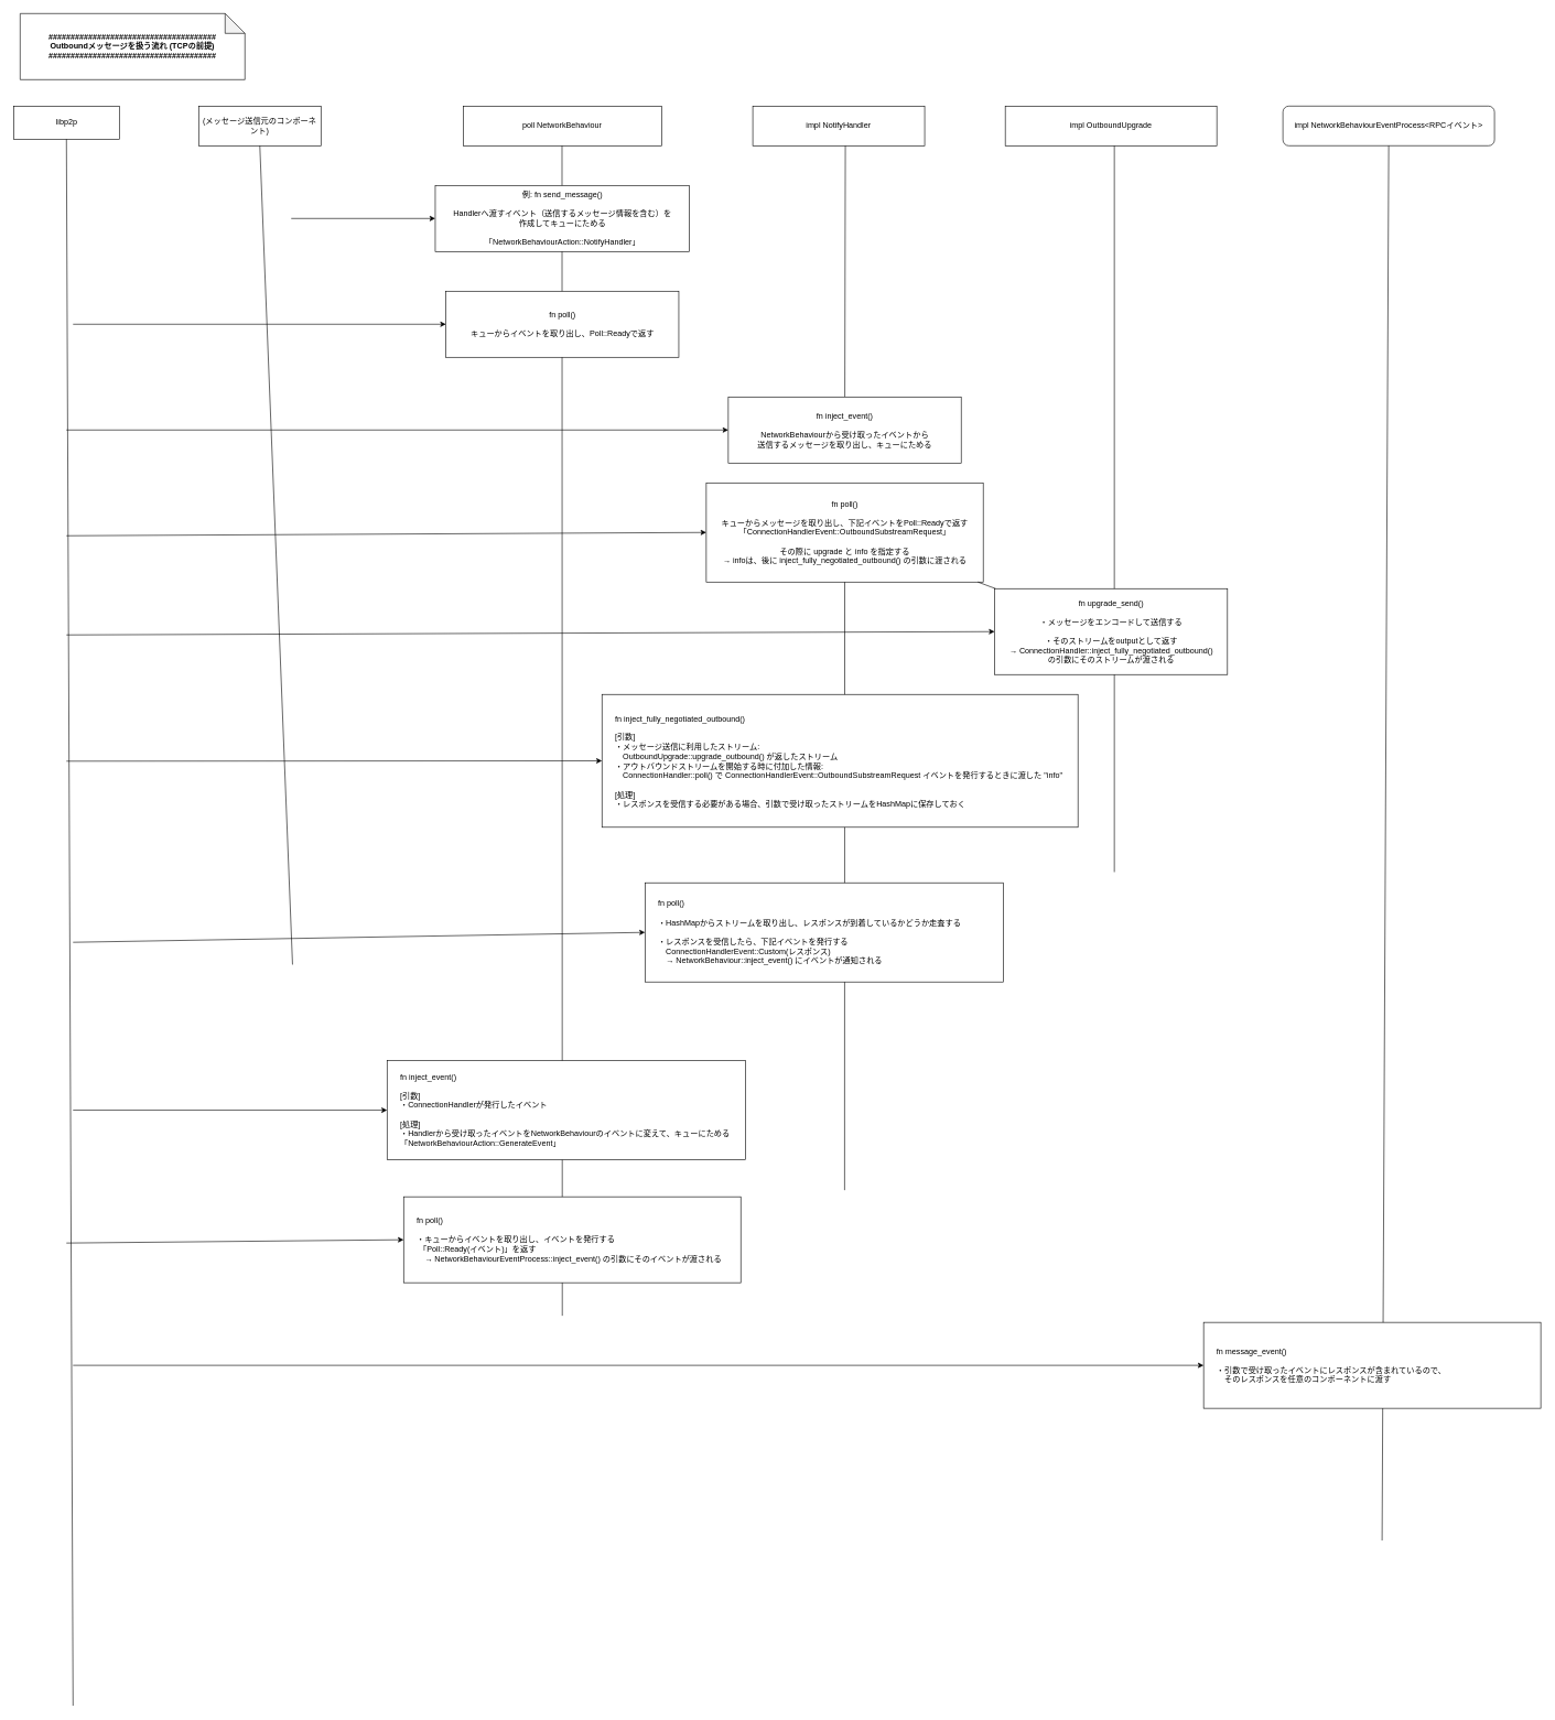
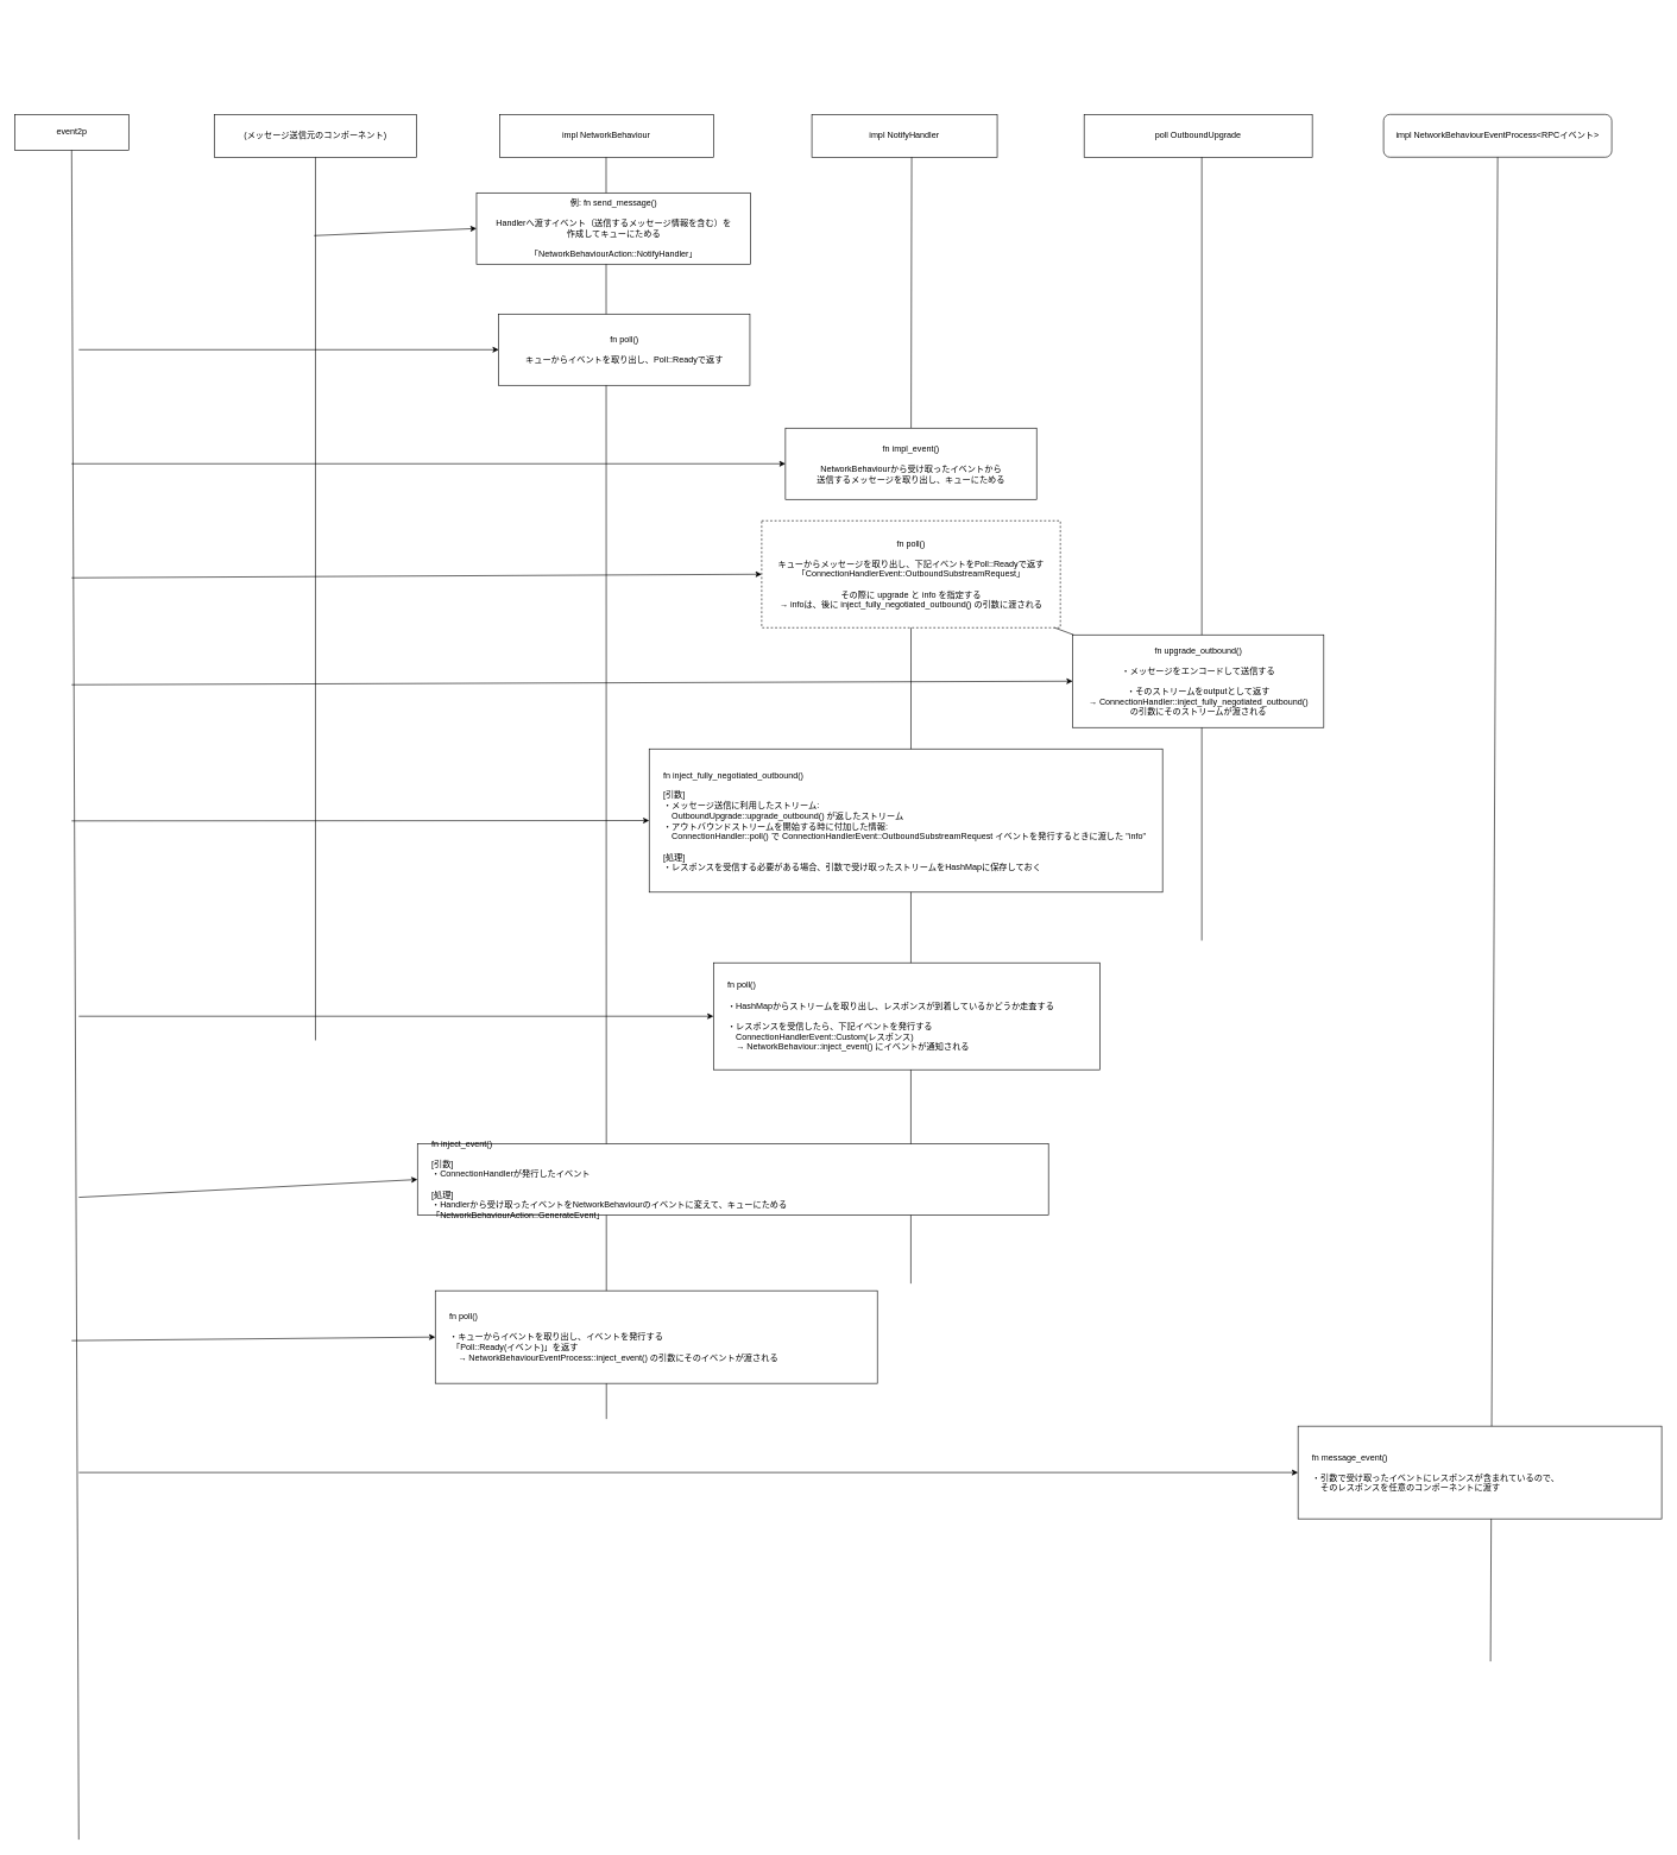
  <mxCell id="0" />
  <mxCell id="1" parent="0" />
- <mxCell id="2" value="(メッセージ送信元のコンポーネント)" style="rounded=0;whiteSpace=wrap;html=1;" parent="1" vertex="1"><mxGeometry x="300" y="160" width="185" height="60" as="geometry" /></mxCell>
- <mxCell id="3" value="poll NetworkBehaviour" style="rounded=0;whiteSpace=wrap;html=1;" parent="1" vertex="1"><mxGeometry x="700.12" y="160" width="300" height="60" as="geometry" /></mxCell>
+ <mxCell id="2" value="(メッセージ送信元のコンポーネント)" style="rounded=0;whiteSpace=wrap;html=1;" parent="1" vertex="1"><mxGeometry y="160" width="284" height="60" as="geometry" x="300" /></mxCell>
+ <mxCell id="3" value="impl NetworkBehaviour" style="rounded=0;whiteSpace=wrap;html=1;" parent="1" vertex="1"><mxGeometry x="700.12" y="160" width="300" height="60" as="geometry" /></mxCell>
  <mxCell id="4" value="" style="endArrow=classic;html=1;entryX=0;entryY=0.5;entryDx=0;entryDy=0;" parent="1" target="12" edge="1"><mxGeometry width="50" height="50" relative="1" as="geometry"><mxPoint x="440" y="330" as="sourcePoint" /><mxPoint x="684.5" y="530" as="targetPoint" /></mxGeometry></mxCell>
  <mxCell id="5" value="" style="endArrow=none;html=1;" parent="1" edge="1"><mxGeometry width="50" height="50" relative="1" as="geometry"><mxPoint x="850" y="1990" as="sourcePoint" /><mxPoint x="849.62" y="220" as="targetPoint" /></mxGeometry></mxCell>
- <mxCell id="6" value="######################################&lt;br&gt;Outboundメッセージを扱う流れ (TCPの前提)&lt;br&gt;######################################" style="shape=note;whiteSpace=wrap;html=1;backgroundOutline=1;darkOpacity=0.05;fontStyle=1" parent="1" vertex="1"><mxGeometry x="30" y="20" width="340" height="100" as="geometry" /></mxCell>
  <mxCell id="7" value="impl NotifyHandler" style="rounded=0;whiteSpace=wrap;html=1;" parent="1" vertex="1"><mxGeometry x="1138.12" y="160" width="260" height="60" as="geometry" /></mxCell>
  <mxCell id="8" value="" style="endArrow=none;html=1;startArrow=none;" parent="1" source="17" edge="1"><mxGeometry width="50" height="50" relative="1" as="geometry"><mxPoint x="1278.12" y="1220" as="sourcePoint" /><mxPoint x="1278.12" y="220" as="targetPoint" /></mxGeometry></mxCell>
- <mxCell id="9" value="impl OutboundUpgrade" style="rounded=0;whiteSpace=wrap;html=1;" parent="1" vertex="1"><mxGeometry x="1520" y="160" width="320" height="60" as="geometry" /></mxCell>
+ <mxCell id="9" value="poll OutboundUpgrade" style="rounded=0;whiteSpace=wrap;html=1;" parent="1" vertex="1"><mxGeometry x="1520" y="160" width="320" height="60" as="geometry" /></mxCell>
  <mxCell id="10" value="" style="endArrow=none;html=1;" parent="1" edge="1"><mxGeometry width="50" height="50" relative="1" as="geometry"><mxPoint x="1685" y="1318.824" as="sourcePoint" /><mxPoint x="1685.01" y="220" as="targetPoint" /></mxGeometry></mxCell>
  <mxCell id="11" value="" style="endArrow=none;html=1;entryX=0.5;entryY=1;entryDx=0;entryDy=0;" parent="1" target="2" edge="1"><mxGeometry width="50" height="50" relative="1" as="geometry"><mxPoint x="442" y="1458.824" as="sourcePoint" /><mxPoint x="442" y="390" as="targetPoint" /></mxGeometry></mxCell>
- <mxCell id="12" value="例: fn send_message()&lt;br&gt;&lt;br&gt;Handlerへ渡すイベント（送信するメッセージ情報を含む）を&lt;br&gt;作成してキューにためる&lt;br&gt;&lt;br&gt;「NetworkBehaviourAction::NotifyHandler」" style="html=1;dashed=0;whitespace=wrap;" parent="1" vertex="1"><mxGeometry x="657.87" y="280" width="384.5" height="100" as="geometry" /></mxCell>
- <mxCell id="13" value="fn poll()&lt;br&gt;&lt;br&gt;キューからイベントを取り出し、Poll::Readyで返す" style="html=1;dashed=0;whitespace=wrap;" parent="1" vertex="1"><mxGeometry x="673.99" y="440" width="352.25" height="100" as="geometry" /></mxCell>
+ <mxCell id="12" value="例: fn send_message()&lt;br&gt;&lt;br&gt;Handlerへ渡すイベント（送信するメッセージ情報を含む）を&lt;br&gt;作成してキューにためる&lt;br&gt;&lt;br&gt;「NetworkBehaviourAction::NotifyHandler」" style="html=1;dashed=0;whitespace=wrap;" parent="1" vertex="1"><mxGeometry x="667.87" y="270" width="384.5" height="100" as="geometry" /></mxCell>
+ <mxCell id="13" value="fn poll()&lt;br&gt;&lt;br&gt;キューからイベントを取り出し、Poll::Readyで返す" style="html=1;dashed=0;whitespace=wrap;" parent="1" vertex="1"><mxGeometry x="698.99" y="440" width="352.25" height="100" as="geometry" /></mxCell>
  <mxCell id="14" value="" style="endArrow=classic;html=1;entryX=0;entryY=0.5;entryDx=0;entryDy=0;" parent="1" target="13" edge="1"><mxGeometry width="50" height="50" relative="1" as="geometry"><mxPoint x="110" y="490" as="sourcePoint" /><mxPoint x="917.75" y="530" as="targetPoint" /></mxGeometry></mxCell>
- <mxCell id="15" value="fn poll()&lt;br&gt;&lt;br&gt;キューからメッセージを取り出し、下記イベントをPoll::Readyで返す&lt;br&gt;「ConnectionHandlerEvent::OutboundSubstreamRequest」&lt;br&gt;&lt;br&gt;その際に upgrade と info を指定する&lt;br&gt;→ infoは、後に&amp;nbsp;inject_fully_negotiated_outbound() の引数に渡される" style="html=1;dashed=0;whitespace=wrap;" parent="1" vertex="1"><mxGeometry x="1067.8" y="730" width="418.88" height="150" as="geometry" /></mxCell>
+ <mxCell id="15" value="fn poll()&lt;br&gt;&lt;br&gt;キューからメッセージを取り出し、下記イベントをPoll::Readyで返す&lt;br&gt;「ConnectionHandlerEvent::OutboundSubstreamRequest」&lt;br&gt;&lt;br&gt;その際に upgrade と info を指定する&lt;br&gt;→ infoは、後に&amp;nbsp;inject_fully_negotiated_outbound() の引数に渡される" style="html=1;dashed=1;whitespace=wrap;" parent="1" vertex="1"><mxGeometry x="1067.8" y="730" width="418.88" height="150" as="geometry" /></mxCell>
  <mxCell id="16" value="" style="endArrow=none;html=1;" parent="1" target="15" edge="1"><mxGeometry width="50" height="50" relative="1" as="geometry"><mxPoint x="1277" y="1800" as="sourcePoint" /><mxPoint x="1500" y="230" as="targetPoint" /></mxGeometry></mxCell>
- <mxCell id="17" value="fn inject_event()&lt;br&gt;&lt;br&gt;NetworkBehaviourから受け取ったイベントから&lt;br&gt;送信するメッセージを取り出し、キューにためる" style="html=1;dashed=0;whitespace=wrap;" parent="1" vertex="1"><mxGeometry x="1101.12" y="600" width="352.25" height="100" as="geometry" /></mxCell>
+ <mxCell id="17" value="fn impl_event()&lt;br&gt;&lt;br&gt;NetworkBehaviourから受け取ったイベントから&lt;br&gt;送信するメッセージを取り出し、キューにためる" style="html=1;dashed=0;whitespace=wrap;" parent="1" vertex="1"><mxGeometry x="1101.12" y="600" width="352.25" height="100" as="geometry" /></mxCell>
  <mxCell id="18" value="" style="endArrow=none;html=1;startArrow=none;" parent="1" source="15" target="21" edge="1"><mxGeometry width="50" height="50" relative="1" as="geometry"><mxPoint x="1274.47" y="1030" as="sourcePoint" /><mxPoint x="1278.12" y="220" as="targetPoint" /></mxGeometry></mxCell>
- <mxCell id="19" value="libp2p" style="html=1;dashed=0;whitespace=wrap;" parent="1" vertex="1"><mxGeometry x="20" y="160" width="160" height="50" as="geometry" /></mxCell>
+ <mxCell id="19" value="event2p" style="html=1;dashed=0;whitespace=wrap;" parent="1" vertex="1"><mxGeometry x="20" y="160" width="160" height="50" as="geometry" /></mxCell>
  <mxCell id="20" value="" style="endArrow=none;html=1;entryX=0.5;entryY=1;entryDx=0;entryDy=0;" parent="1" target="19" edge="1"><mxGeometry width="50" height="50" relative="1" as="geometry"><mxPoint x="110" y="2580" as="sourcePoint" /><mxPoint x="551" y="390" as="targetPoint" /></mxGeometry></mxCell>
- <mxCell id="21" value="fn upgrade_send()&lt;br&gt;&lt;br&gt;・メッセージをエンコードして送信する&lt;br&gt;&lt;br&gt;・そのストリームをoutputとして返す&lt;br&gt;→ ConnectionHandler::inject_fully_negotiated_outbound()&lt;br&gt;の引数にそのストリームが渡される" style="html=1;dashed=0;whitespace=wrap;" parent="1" vertex="1"><mxGeometry x="1503.88" y="890" width="352.25" height="130" as="geometry" /></mxCell>
+ <mxCell id="21" value="fn upgrade_outbound()&lt;br&gt;&lt;br&gt;・メッセージをエンコードして送信する&lt;br&gt;&lt;br&gt;・そのストリームをoutputとして返す&lt;br&gt;→ ConnectionHandler::inject_fully_negotiated_outbound()&lt;br&gt;の引数にそのストリームが渡される" style="html=1;dashed=0;whitespace=wrap;" parent="1" vertex="1"><mxGeometry x="1503.88" y="890" width="352.25" height="130" as="geometry" /></mxCell>
  <mxCell id="22" value="" style="endArrow=classic;html=1;entryX=0;entryY=0.5;entryDx=0;entryDy=0;" parent="1" target="17" edge="1"><mxGeometry width="50" height="50" relative="1" as="geometry"><mxPoint x="100" y="650" as="sourcePoint" /><mxPoint x="868.88" y="740" as="targetPoint" /></mxGeometry></mxCell>
  <mxCell id="23" value="" style="endArrow=classic;html=1;entryX=0;entryY=0.5;entryDx=0;entryDy=0;" parent="1" target="15" edge="1"><mxGeometry width="50" height="50" relative="1" as="geometry"><mxPoint x="100" y="810" as="sourcePoint" /><mxPoint x="1331.88" y="900" as="targetPoint" /></mxGeometry></mxCell>
  <mxCell id="24" value="" style="endArrow=classic;html=1;entryX=0;entryY=0.5;entryDx=0;entryDy=0;" parent="1" target="21" edge="1"><mxGeometry width="50" height="50" relative="1" as="geometry"><mxPoint x="100" y="960" as="sourcePoint" /><mxPoint x="1333" y="1100" as="targetPoint" /></mxGeometry></mxCell>
  <mxCell id="25" value="fn inject_fully_negotiated_outbound()&lt;br&gt;&lt;br&gt;&lt;div&gt;&lt;span&gt;[引数]&lt;/span&gt;&lt;/div&gt;&lt;div&gt;&lt;span&gt;・メッセージ送信に利用したストリーム:&lt;/span&gt;&lt;/div&gt;&lt;div&gt;&lt;span&gt;　OutboundUpgrade::upgrade_outbound() が返したストリーム&lt;/span&gt;&lt;/div&gt;&lt;div&gt;&lt;span&gt;・アウトバウンドストリームを開始する時に付加した情報:&amp;nbsp;&lt;/span&gt;&lt;/div&gt;&lt;div&gt;&lt;span&gt;　ConnectionHandler::poll() で&amp;nbsp;&lt;/span&gt;&lt;span&gt;ConnectionHandlerEvent::OutboundSubstreamRequest イベントを発行するときに渡した &quot;info&quot;&lt;/span&gt;&lt;/div&gt;&lt;div&gt;&lt;span&gt;&lt;br&gt;&lt;/span&gt;&lt;/div&gt;&lt;div&gt;&lt;span&gt;[処理]&lt;/span&gt;&lt;/div&gt;&lt;div&gt;&lt;span&gt;・レスポンスを受信する必要がある場合、引数で受け取ったストリームをHashMapに保存しておく&lt;/span&gt;&lt;/div&gt;" style="html=1;dashed=0;whitespace=wrap;align=left;spacing=20;" vertex="1" parent="1"><mxGeometry x="910" y="1050" width="720" height="201" as="geometry" /></mxCell>
  <mxCell id="26" value="" style="endArrow=classic;html=1;entryX=0;entryY=0.5;entryDx=0;entryDy=0;" edge="1" parent="1" target="25"><mxGeometry width="50" height="50" relative="1" as="geometry"><mxPoint x="100" y="1151" as="sourcePoint" /><mxPoint x="1077.8" y="815" as="targetPoint" /></mxGeometry></mxCell>
- <mxCell id="27" value="fn poll()&lt;br&gt;&lt;br&gt;・HashMapからストリームを取り出し、レスポンスが到着しているかどうか走査する&lt;br&gt;&lt;br&gt;・レスポンスを受信したら、下記イベントを発行する&lt;br&gt;　ConnectionHandlerEvent::Custom(レスポンス)&lt;br&gt;　→ NetworkBehaviour::inject_event() にイベントが通知される" style="html=1;dashed=0;whitespace=wrap;align=left;spacing=20;" vertex="1" parent="1"><mxGeometry x="975.12" y="1335" width="542.2" height="150" as="geometry" /></mxCell>
- <mxCell id="28" value="fn inject_event()&lt;br&gt;&lt;br&gt;[引数]&lt;br&gt;・ConnectionHandlerが発行したイベント&lt;br&gt;&lt;br&gt;[処理]&lt;br&gt;・&lt;span style=&quot;text-align: center&quot;&gt;Handlerから受け取ったイベントを&lt;/span&gt;&lt;span style=&quot;text-align: center&quot;&gt;NetworkBehaviourのイベントに変えて、キューにためる&lt;/span&gt;&lt;br style=&quot;text-align: center&quot;&gt;&lt;span style=&quot;text-align: center&quot;&gt;「NetworkBehaviourAction::GenerateEvent」&lt;/span&gt;" style="html=1;dashed=0;whitespace=wrap;align=left;spacing=20;" vertex="1" parent="1"><mxGeometry x="585" y="1604" width="542.2" height="150" as="geometry" /></mxCell>
- <mxCell id="29" value="fn poll()&lt;br&gt;&lt;br&gt;・キューからイベントを取り出し、イベントを発行する&lt;br&gt;&amp;nbsp;「Poll::Ready(イベント)」を返す&lt;br&gt;　→&amp;nbsp;NetworkBehaviourEventProcess::inject_event() の引数にそのイベントが渡される" style="html=1;dashed=0;whitespace=wrap;align=left;spacing=20;" vertex="1" parent="1"><mxGeometry x="610" y="1810" width="510" height="130" as="geometry" /></mxCell>
+ <mxCell id="27" value="fn poll()&lt;br&gt;&lt;br&gt;・HashMapからストリームを取り出し、レスポンスが到着しているかどうか走査する&lt;br&gt;&lt;br&gt;・レスポンスを受信したら、下記イベントを発行する&lt;br&gt;　ConnectionHandlerEvent::Custom(レスポンス)&lt;br&gt;　→ NetworkBehaviour::inject_event() にイベントが通知される" style="html=1;dashed=0;whitespace=wrap;align=left;spacing=20;" vertex="1" parent="1"><mxGeometry x="1000.12" y="1350" width="542.2" height="150" as="geometry" /></mxCell>
+ <mxCell id="28" value="fn inject_event()&lt;br&gt;&lt;br&gt;[引数]&lt;br&gt;・ConnectionHandlerが発行したイベント&lt;br&gt;&lt;br&gt;[処理]&lt;br&gt;・&lt;span style=&quot;text-align: center&quot;&gt;Handlerから受け取ったイベントを&lt;/span&gt;&lt;span style=&quot;text-align: center&quot;&gt;NetworkBehaviourのイベントに変えて、キューにためる&lt;/span&gt;&lt;br style=&quot;text-align: center&quot;&gt;&lt;span style=&quot;text-align: center&quot;&gt;「NetworkBehaviourAction::GenerateEvent」&lt;/span&gt;" style="html=1;dashed=0;whitespace=wrap;align=left;spacing=20;" vertex="1" parent="1"><mxGeometry x="585" y="1604" width="885" height="100" as="geometry" /></mxCell>
+ <mxCell id="29" value="fn poll()&lt;br&gt;&lt;br&gt;・キューからイベントを取り出し、イベントを発行する&lt;br&gt;&amp;nbsp;「Poll::Ready(イベント)」を返す&lt;br&gt;　→&amp;nbsp;NetworkBehaviourEventProcess::inject_event() の引数にそのイベントが渡される" style="html=1;dashed=0;whitespace=wrap;align=left;spacing=20;" vertex="1" parent="1"><mxGeometry x="610" y="1810" width="620" height="130" as="geometry" /></mxCell>
  <mxCell id="30" value="impl&amp;nbsp;NetworkBehaviourEventProcess&amp;lt;RPCイベント&amp;gt;" style="whiteSpace=wrap;html=1;rounded=1;" vertex="1" parent="1"><mxGeometry x="1940" y="160" width="320" height="60" as="geometry" /></mxCell>
  <mxCell id="31" value="" style="endArrow=none;html=1;entryX=0.5;entryY=1;entryDx=0;entryDy=0;" edge="1" parent="1" target="30"><mxGeometry width="50" height="50" relative="1" as="geometry"><mxPoint x="2090" y="2330" as="sourcePoint" /><mxPoint x="2190.01" y="270" as="targetPoint" /></mxGeometry></mxCell>
  <mxCell id="32" value="fn message_event()&lt;br&gt;&lt;br&gt;・引数で受け取ったイベントにレスポンスが含まれているので、&lt;br&gt;　そのレスポンスを任意のコンポーネントに渡す" style="html=1;dashed=0;whitespace=wrap;align=left;spacing=20;" vertex="1" parent="1"><mxGeometry x="1820" y="2000" width="510" height="130" as="geometry" /></mxCell>
  <mxCell id="33" value="" style="endArrow=classic;html=1;entryX=0;entryY=0.5;entryDx=0;entryDy=0;" edge="1" parent="1" target="27"><mxGeometry width="50" height="50" relative="1" as="geometry"><mxPoint x="110" y="1425" as="sourcePoint" /><mxPoint x="920" y="1160.5" as="targetPoint" /></mxGeometry></mxCell>
  <mxCell id="34" value="" style="endArrow=classic;html=1;entryX=0;entryY=0.5;entryDx=0;entryDy=0;" edge="1" parent="1" target="28"><mxGeometry width="50" height="50" relative="1" as="geometry"><mxPoint x="110" y="1679" as="sourcePoint" /><mxPoint x="1010.12" y="1435" as="targetPoint" /></mxGeometry></mxCell>
  <mxCell id="35" value="" style="endArrow=classic;html=1;entryX=0;entryY=0.5;entryDx=0;entryDy=0;" edge="1" parent="1" target="29"><mxGeometry width="50" height="50" relative="1" as="geometry"><mxPoint x="100" y="1880" as="sourcePoint" /><mxPoint x="595" y="1689" as="targetPoint" /></mxGeometry></mxCell>
  <mxCell id="36" value="" style="endArrow=classic;html=1;entryX=0;entryY=0.5;entryDx=0;entryDy=0;" edge="1" parent="1" target="32"><mxGeometry width="50" height="50" relative="1" as="geometry"><mxPoint x="110" y="2065" as="sourcePoint" /><mxPoint x="980" y="2070" as="targetPoint" /></mxGeometry></mxCell>
